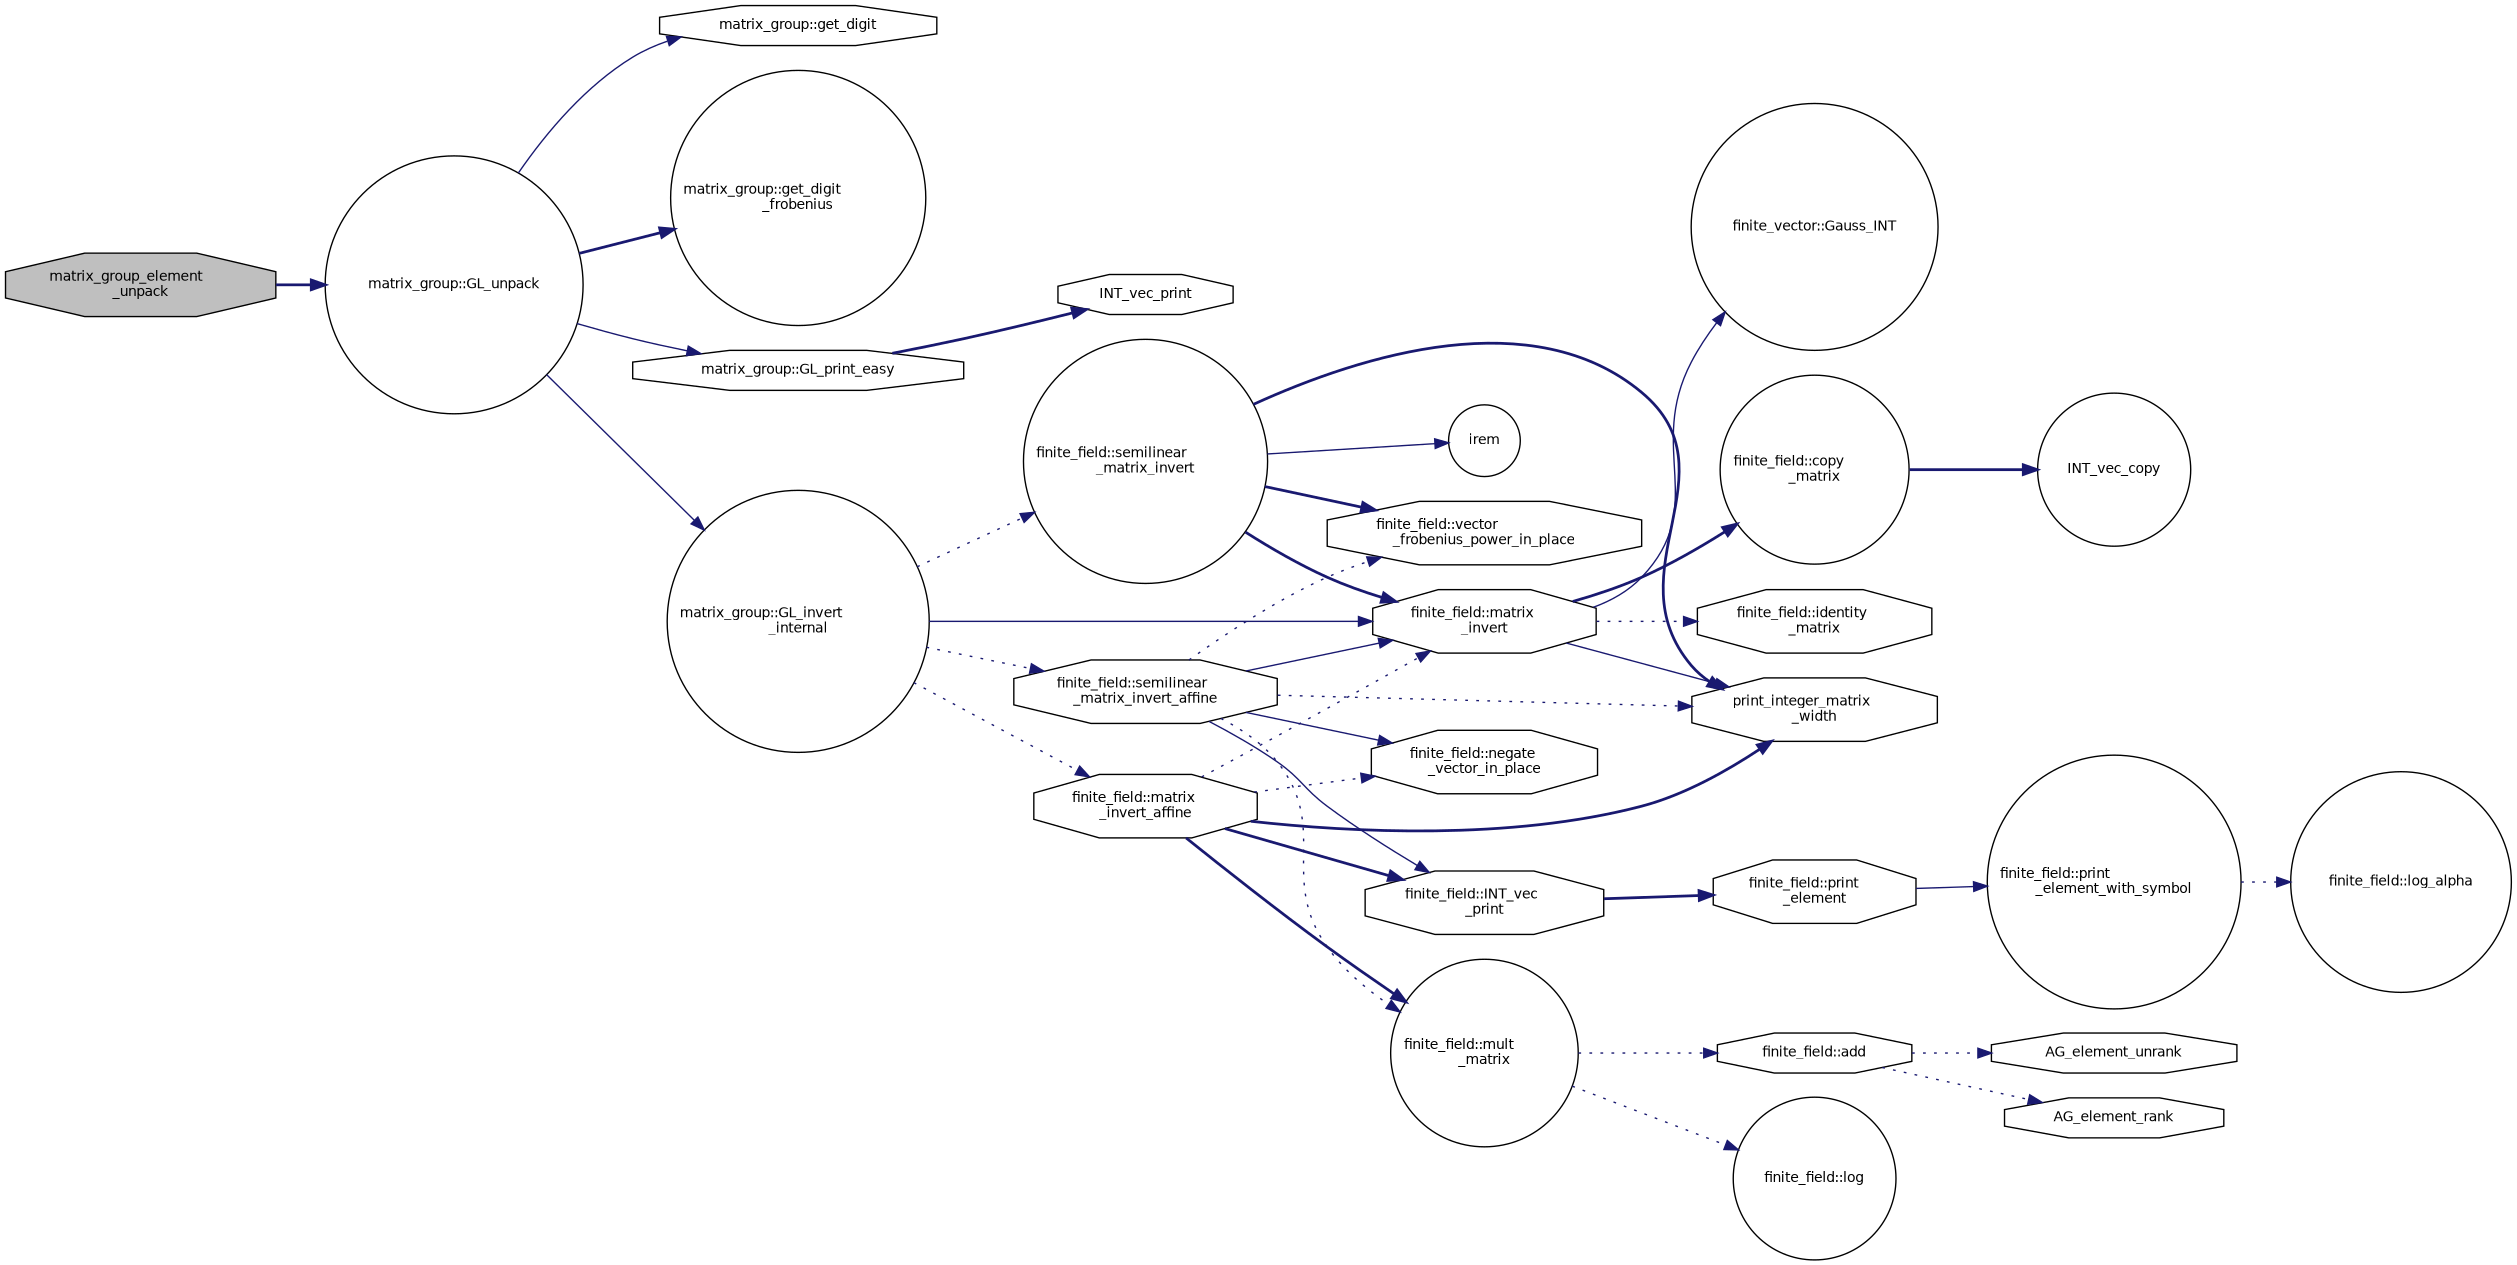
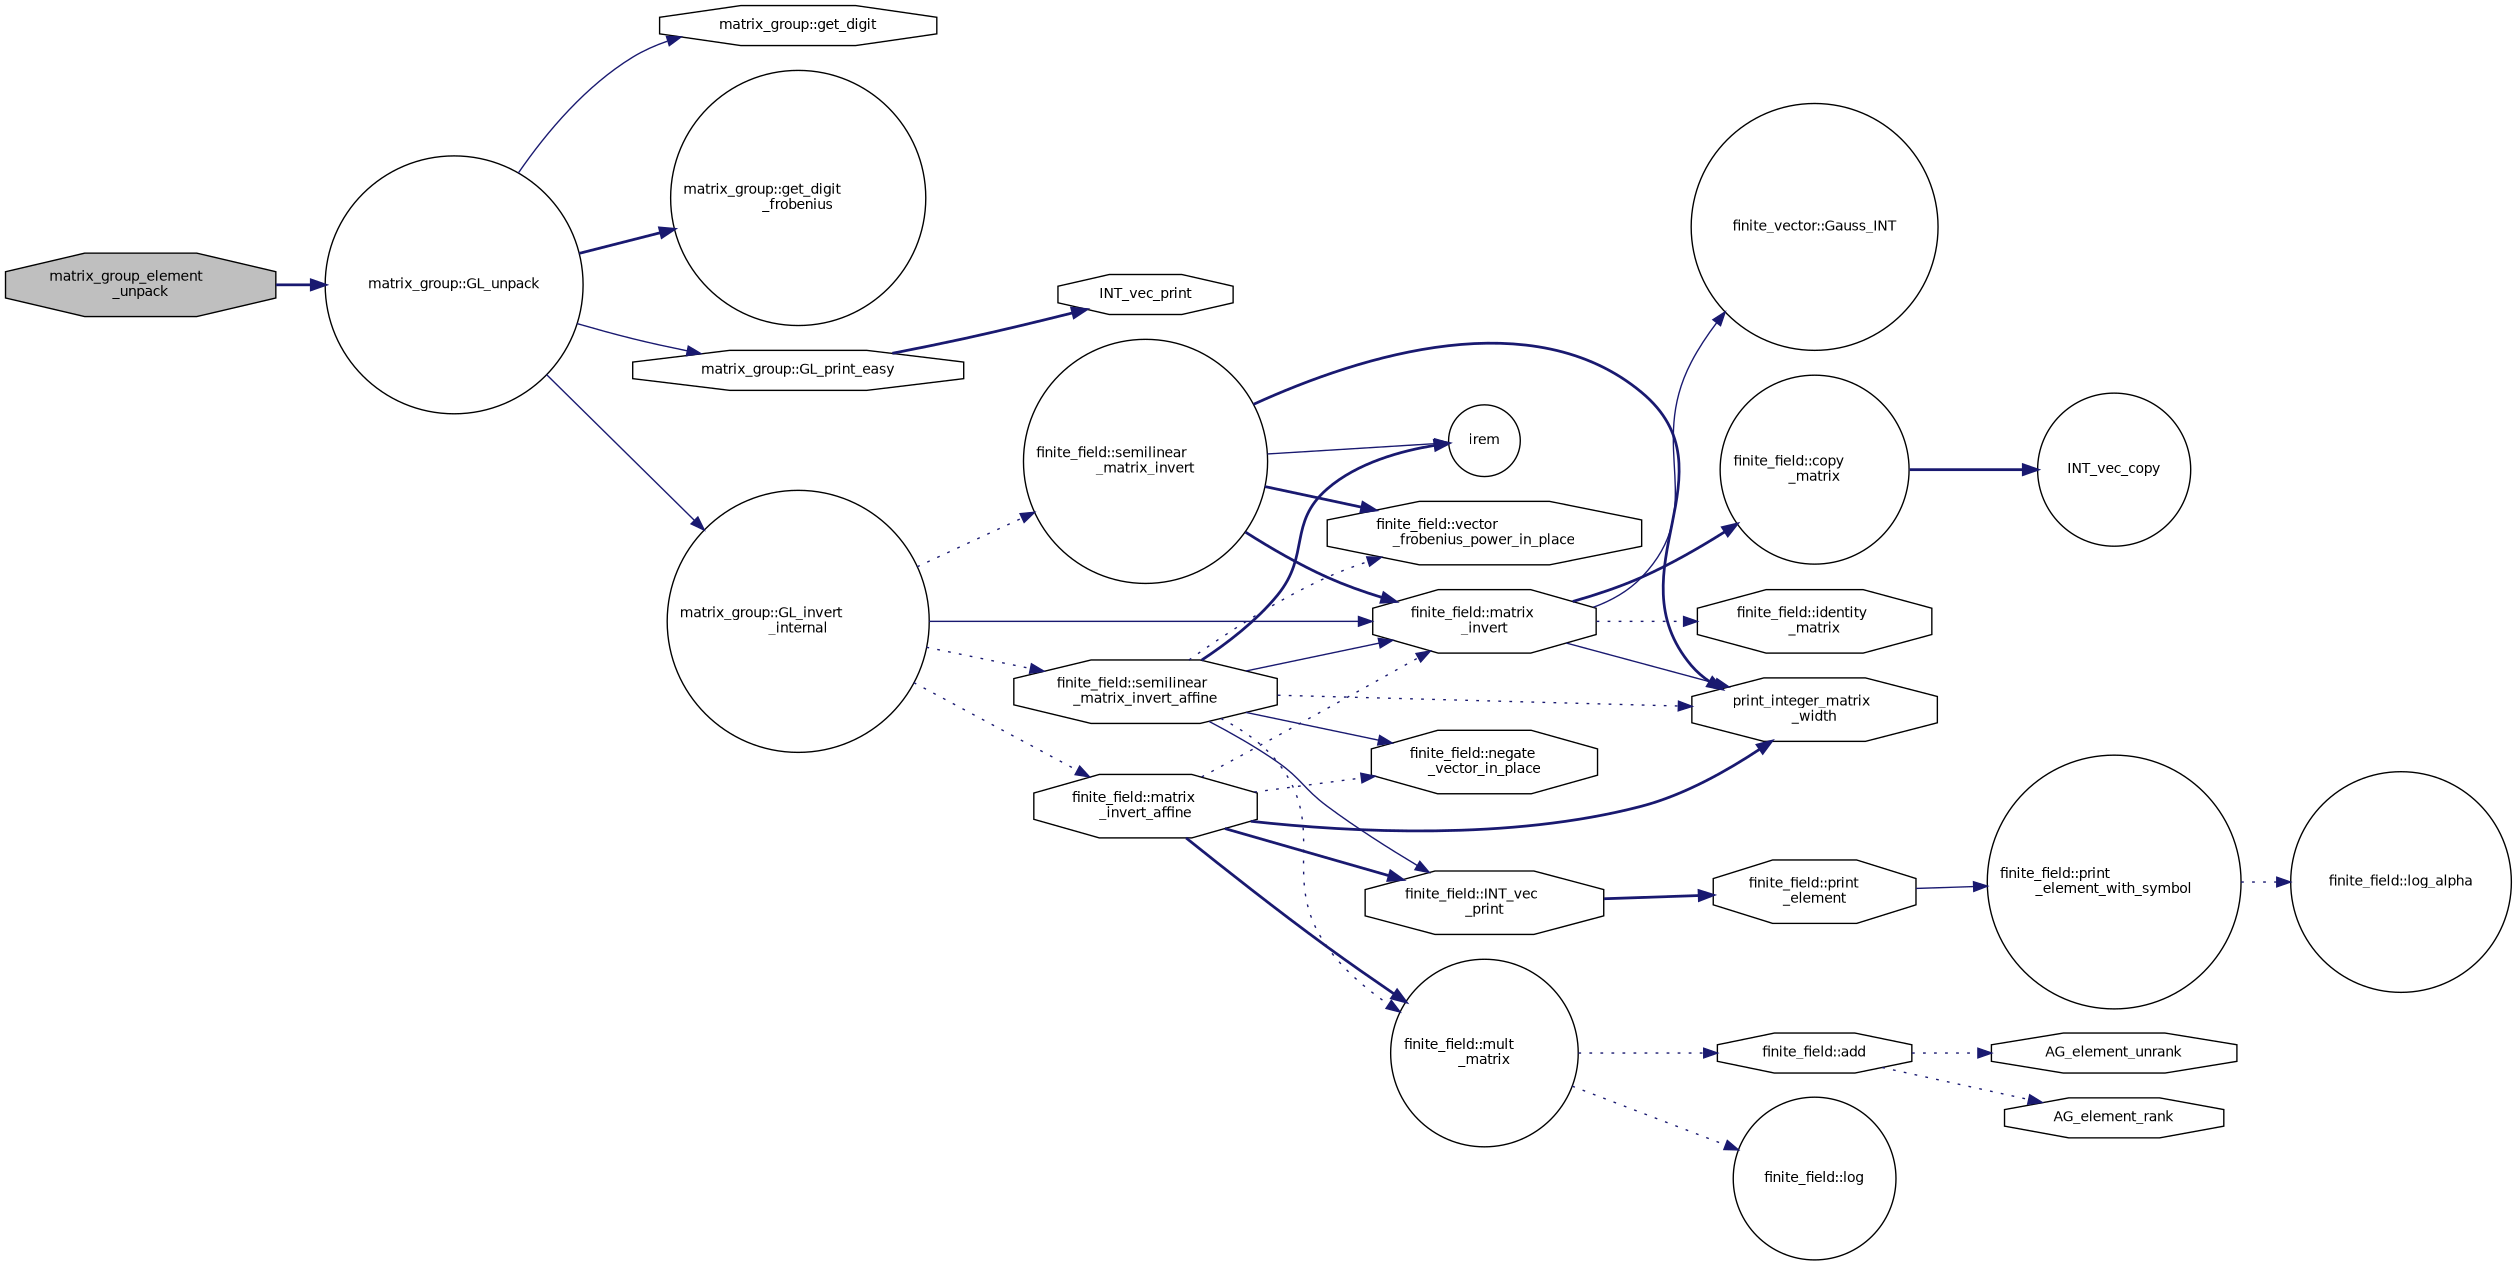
  digraph {
    fontname="DejaVu Sans"
    rankdir=LR
    node [color=black fillcolor=white fontname="DejaVu Sans" fontsize=10 shape=octagon style=filled]
    edge [color=midnightblue fontname="DejaVu Sans" fontsize=10 labelfontname=Helvetica labelfontsize=10 style=dotted]
    n1 [fillcolor=grey75 fontcolor=black height=0.2 label="matrix_group_element\l_unpack" width=0.4]
    n2 [height=0.2 label="matrix_group::GL_unpack" shape=circle width=0.4]
    n3 [height=0.2 label="matrix_group::get_digit" width=0.4]
    n4 [height=0.2 label="matrix_group::get_digit\l_frobenius" shape=circle width=0.4]
    n5 [height=0.2 label="matrix_group::GL_print_easy" width=0.4]
    n6 [height=0.2 label="matrix_group::GL_invert\l_internal" shape=circle width=0.4]
    n7 [height=0.2 label=INT_vec_print width=0.4]
    n8 [height=0.2 label="finite_field::semilinear\l_matrix_invert" shape=circle width=0.4]
    n9 [height=0.2 label="finite_field::matrix\l_invert" width=0.4]
    n10 [height=0.2 label="finite_field::semilinear\l_matrix_invert_affine" width=0.4]
    n11 [height=0.2 label="finite_field::matrix\l_invert_affine" width=0.4]
    n12 [height=0.2 label="print_integer_matrix\l_width" width=0.4]
    n13 [height=0.2 label="finite_field::vector\l_frobenius_power_in_place" width=0.4]
    n14 [height=0.2 label=irem shape=circle width=0.4]
    n15 [height=0.2 label="finite_field::copy\l_matrix" shape=circle width=0.4]
    n16 [height=0.2 label="finite_field::identity\l_matrix" width=0.4]
    n17 [height=0.2 label="finite_vector::Gauss_INT" shape=circle width=0.4]
    n18 [height=0.2 label="finite_field::INT_vec\l_print" width=0.4]
    n19 [height=0.2 label="finite_field::mult\l_matrix" shape=circle width=0.4]
    n20 [height=0.2 label="finite_field::negate\l_vector_in_place" width=0.4]
    n21 [height=0.2 label=INT_vec_copy shape=circle width=0.4]
    n22 [height=0.2 label="finite_field::print\l_element" width=0.4]
    n23 [height=0.2 label="finite_field::add" width=0.4]
    n24 [height=0.2 label="finite_field::log" shape=circle width=0.4]
    n25 [height=0.2 label="finite_field::print\l_element_with_symbol" shape=circle width=0.4]
    n26 [height=0.2 label="finite_field::log_alpha" shape=circle width=0.4]
    n27 [height=0.2 label=AG_element_unrank width=0.4]
    n28 [height=0.2 label=AG_element_rank width=0.4]
    n1 -> n2 [style=bold]
    n2 -> n3 [style=solid]
    n2 -> n4 [style=bold]
    n2 -> n5 [style=solid]
    n2 -> n6 [style=solid]
    n5 -> n7 [style=bold]
    n6 -> n8
    n6 -> n9 [style=solid]
    n6 -> n10
    n6 -> n11
    n8 -> n9 [style=bold]
    n8 -> n12 [style=bold]
    n8 -> n13 [style=bold]
    n8 -> n14 [style=solid]
    n9 -> n12 [style=solid]
    n9 -> n15 [style=bold]
    n9 -> n16
    n9 -> n17 [style=solid]
    n10 -> n9 [style=solid]
    n10 -> n12
    n10 -> n13
+   n10 -> n14 [style=bold]
    n10 -> n18 [style=solid]
    n10 -> n19
    n10 -> n20 [style=solid]
    n11 -> n9
    n11 -> n12 [style=bold]
    n11 -> n18 [style=bold]
    n11 -> n19 [style=bold]
    n11 -> n20
    n15 -> n21 [style=bold]
    n18 -> n22 [style=bold]
    n19 -> n23
    n19 -> n24
    n22 -> n25 [style=solid]
    n23 -> n27
    n23 -> n28
    n25 -> n26
  }
